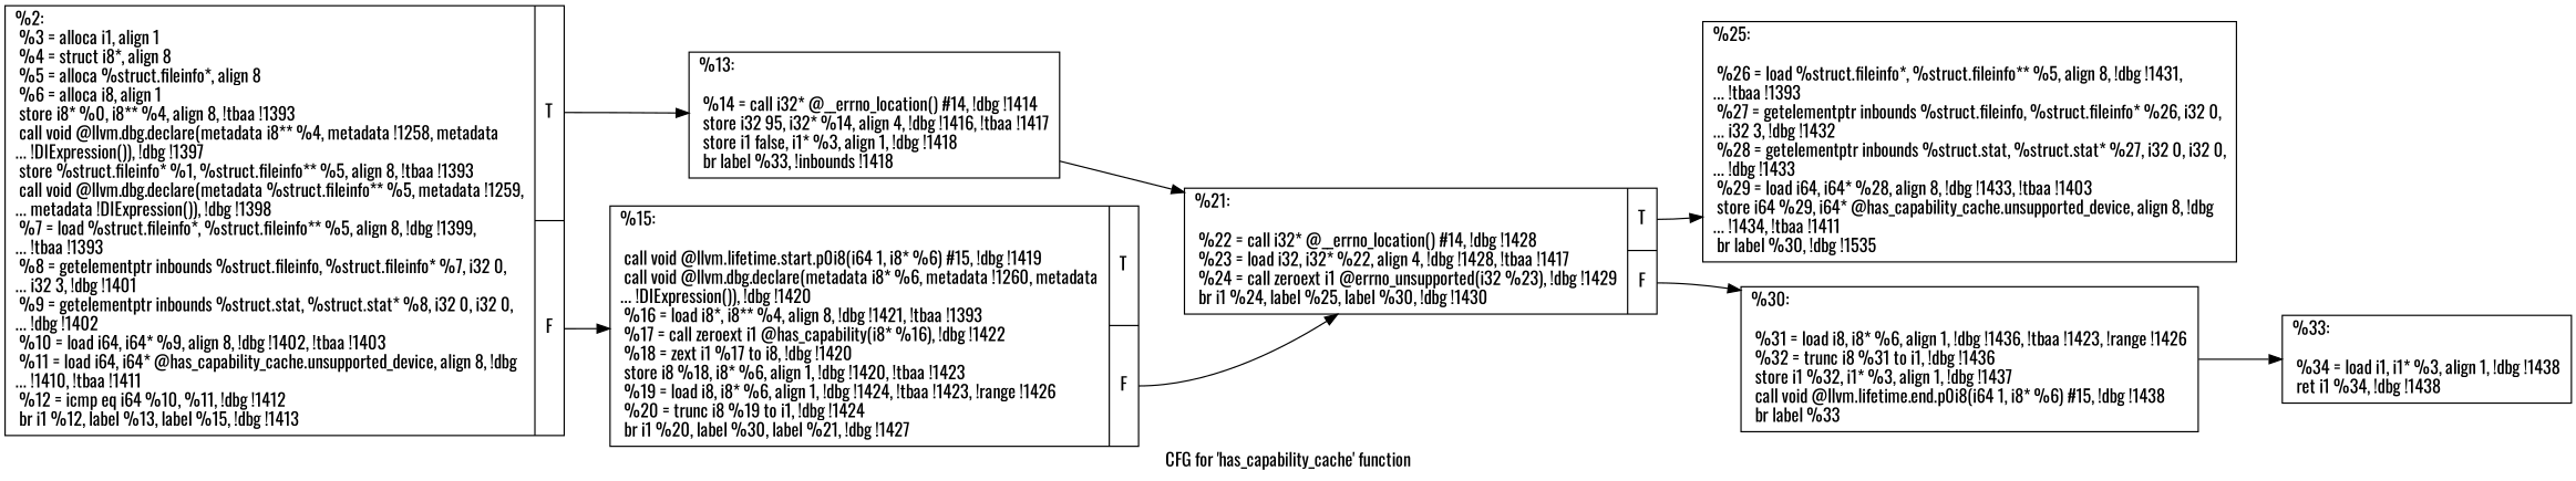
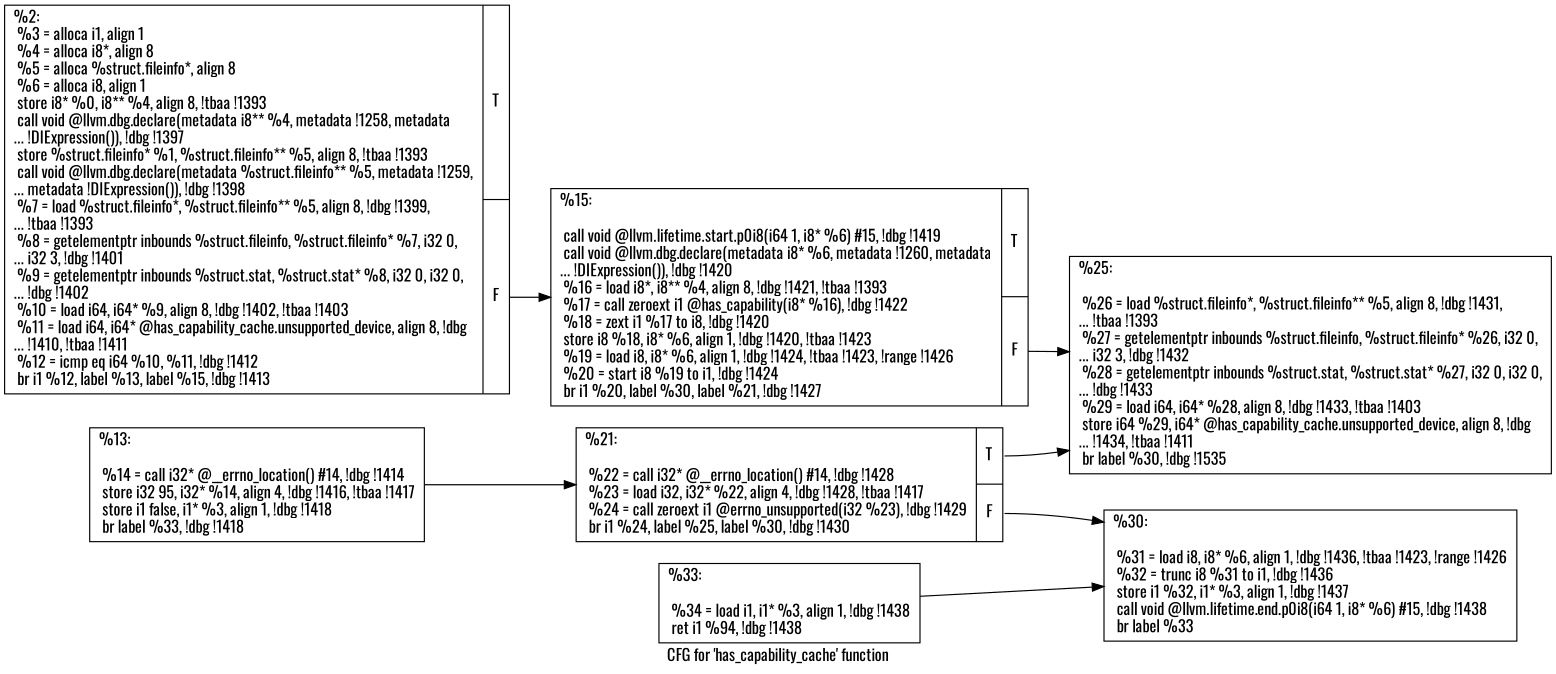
  digraph {
    fontname=Oswald
    label="CFG for 'has_capability_cache' function"
    rankdir=LR
    node [fontname=Oswald shape=record]
    edge [fontname=Oswald tailport=s1]
-   n1 [label="{%2:\l  %3 = alloca i1, align 1\l  %4 = struct i8*, align 8\l  %5 = alloca %struct.fileinfo*, align 8\l  %6 = alloca i8, align 1\l  store i8* %0, i8** %4, align 8, !tbaa !1393\l  call void @llvm.dbg.declare(metadata i8** %4, metadata !1258, metadata\l... !DIExpression()), !dbg !1397\l  store %struct.fileinfo* %1, %struct.fileinfo** %5, align 8, !tbaa !1393\l  call void @llvm.dbg.declare(metadata %struct.fileinfo** %5, metadata !1259,\l... metadata !DIExpression()), !dbg !1398\l  %7 = load %struct.fileinfo*, %struct.fileinfo** %5, align 8, !dbg !1399,\l... !tbaa !1393\l  %8 = getelementptr inbounds %struct.fileinfo, %struct.fileinfo* %7, i32 0,\l... i32 3, !dbg !1401\l  %9 = getelementptr inbounds %struct.stat, %struct.stat* %8, i32 0, i32 0,\l... !dbg !1402\l  %10 = load i64, i64* %9, align 8, !dbg !1402, !tbaa !1403\l  %11 = load i64, i64* @has_capability_cache.unsupported_device, align 8, !dbg\l... !1410, !tbaa !1411\l  %12 = icmp eq i64 %10, %11, !dbg !1412\l  br i1 %12, label %13, label %15, !dbg !1413\l|{<s0>T|<s1>F}}"]
-   n2 [label="{%13:\l\l  %14 = call i32* @__errno_location() #14, !dbg !1414\l  store i32 95, i32* %14, align 4, !dbg !1416, !tbaa !1417\l  store i1 false, i1* %3, align 1, !dbg !1418\l  br label %33, !inbounds !1418\l}"]
-   n3 [label="{%15:\l\l  call void @llvm.lifetime.start.p0i8(i64 1, i8* %6) #15, !dbg !1419\l  call void @llvm.dbg.declare(metadata i8* %6, metadata !1260, metadata\l... !DIExpression()), !dbg !1420\l  %16 = load i8*, i8** %4, align 8, !dbg !1421, !tbaa !1393\l  %17 = call zeroext i1 @has_capability(i8* %16), !dbg !1422\l  %18 = zext i1 %17 to i8, !dbg !1420\l  store i8 %18, i8* %6, align 1, !dbg !1420, !tbaa !1423\l  %19 = load i8, i8* %6, align 1, !dbg !1424, !tbaa !1423, !range !1426\l  %20 = trunc i8 %19 to i1, !dbg !1424\l  br i1 %20, label %30, label %21, !dbg !1427\l|{<s0>T|<s1>F}}"]
+   n1 [label="{%2:\l  %3 = alloca i1, align 1\l  %4 = alloca i8*, align 8\l  %5 = alloca %struct.fileinfo*, align 8\l  %6 = alloca i8, align 1\l  store i8* %0, i8** %4, align 8, !tbaa !1393\l  call void @llvm.dbg.declare(metadata i8** %4, metadata !1258, metadata\l... !DIExpression()), !dbg !1397\l  store %struct.fileinfo* %1, %struct.fileinfo** %5, align 8, !tbaa !1393\l  call void @llvm.dbg.declare(metadata %struct.fileinfo** %5, metadata !1259,\l... metadata !DIExpression()), !dbg !1398\l  %7 = load %struct.fileinfo*, %struct.fileinfo** %5, align 8, !dbg !1399,\l... !tbaa !1393\l  %8 = getelementptr inbounds %struct.fileinfo, %struct.fileinfo* %7, i32 0,\l... i32 3, !dbg !1401\l  %9 = getelementptr inbounds %struct.stat, %struct.stat* %8, i32 0, i32 0,\l... !dbg !1402\l  %10 = load i64, i64* %9, align 8, !dbg !1402, !tbaa !1403\l  %11 = load i64, i64* @has_capability_cache.unsupported_device, align 8, !dbg\l... !1410, !tbaa !1411\l  %12 = icmp eq i64 %10, %11, !dbg !1412\l  br i1 %12, label %13, label %15, !dbg !1413\l|{<s0>T|<s1>F}}"]
+   n2 [label="{%13:\l\l  %14 = call i32* @__errno_location() #14, !dbg !1414\l  store i32 95, i32* %14, align 4, !dbg !1416, !tbaa !1417\l  store i1 false, i1* %3, align 1, !dbg !1418\l  br label %33, !dbg !1418\l}"]
+   n3 [label="{%15:\l\l  call void @llvm.lifetime.start.p0i8(i64 1, i8* %6) #15, !dbg !1419\l  call void @llvm.dbg.declare(metadata i8* %6, metadata !1260, metadata\l... !DIExpression()), !dbg !1420\l  %16 = load i8*, i8** %4, align 8, !dbg !1421, !tbaa !1393\l  %17 = call zeroext i1 @has_capability(i8* %16), !dbg !1422\l  %18 = zext i1 %17 to i8, !dbg !1420\l  store i8 %18, i8* %6, align 1, !dbg !1420, !tbaa !1423\l  %19 = load i8, i8* %6, align 1, !dbg !1424, !tbaa !1423, !range !1426\l  %20 = start i8 %19 to i1, !dbg !1424\l  br i1 %20, label %30, label %21, !dbg !1427\l|{<s0>T|<s1>F}}"]
    n4 [label="{%21:\l\l  %22 = call i32* @__errno_location() #14, !dbg !1428\l  %23 = load i32, i32* %22, align 4, !dbg !1428, !tbaa !1417\l  %24 = call zeroext i1 @errno_unsupported(i32 %23), !dbg !1429\l  br i1 %24, label %25, label %30, !dbg !1430\l|{<s0>T|<s1>F}}"]
-   n5 [label="{%33:\l\l  %34 = load i1, i1* %3, align 1, !dbg !1438\l  ret i1 %34, !dbg !1438\l}"]
+   n5 [label="{%33:\l\l  %34 = load i1, i1* %3, align 1, !dbg !1438\l  ret i1 %94, !dbg !1438\l}"]
    n6 [label="{%30:\l\l  %31 = load i8, i8* %6, align 1, !dbg !1436, !tbaa !1423, !range !1426\l  %32 = trunc i8 %31 to i1, !dbg !1436\l  store i1 %32, i1* %3, align 1, !dbg !1437\l  call void @llvm.lifetime.end.p0i8(i64 1, i8* %6) #15, !dbg !1438\l  br label %33\l}"]
    n7 [label="{%25:\l\l  %26 = load %struct.fileinfo*, %struct.fileinfo** %5, align 8, !dbg !1431,\l... !tbaa !1393\l  %27 = getelementptr inbounds %struct.fileinfo, %struct.fileinfo* %26, i32 0,\l... i32 3, !dbg !1432\l  %28 = getelementptr inbounds %struct.stat, %struct.stat* %27, i32 0, i32 0,\l... !dbg !1433\l  %29 = load i64, i64* %28, align 8, !dbg !1433, !tbaa !1403\l  store i64 %29, i64* @has_capability_cache.unsupported_device, align 8, !dbg\l... !1434, !tbaa !1411\l  br label %30, !dbg !1535\l}"]
-   n1 -> n2 [tailport=s0]
    n1 -> n3
    n2 -> n4 [tailport=""]
-   n3 -> n4
+   n3 -> n7
    n4 -> n6
    n4 -> n7 [tailport=s0]
-   n6 -> n5 [tailport=""]
+   n5 -> n6 [tailport=""]
  }
